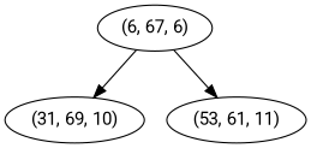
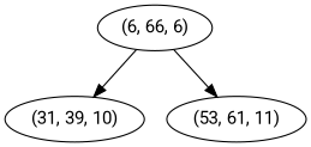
  digraph {
    fontname=Roboto
    node [fontname=Roboto]
    edge [fontname=Roboto]
-   "(6, 66, 6)" [label="(6, 67, 6)"]
-   "(31, 39, 10)" [label="(31, 69, 10)"]
+   "(6, 66, 6)"
+   "(31, 39, 10)"
    "(53, 61, 11)"
    "(6, 66, 6)" -> "(31, 39, 10)"
    "(6, 66, 6)" -> "(53, 61, 11)"
  }
